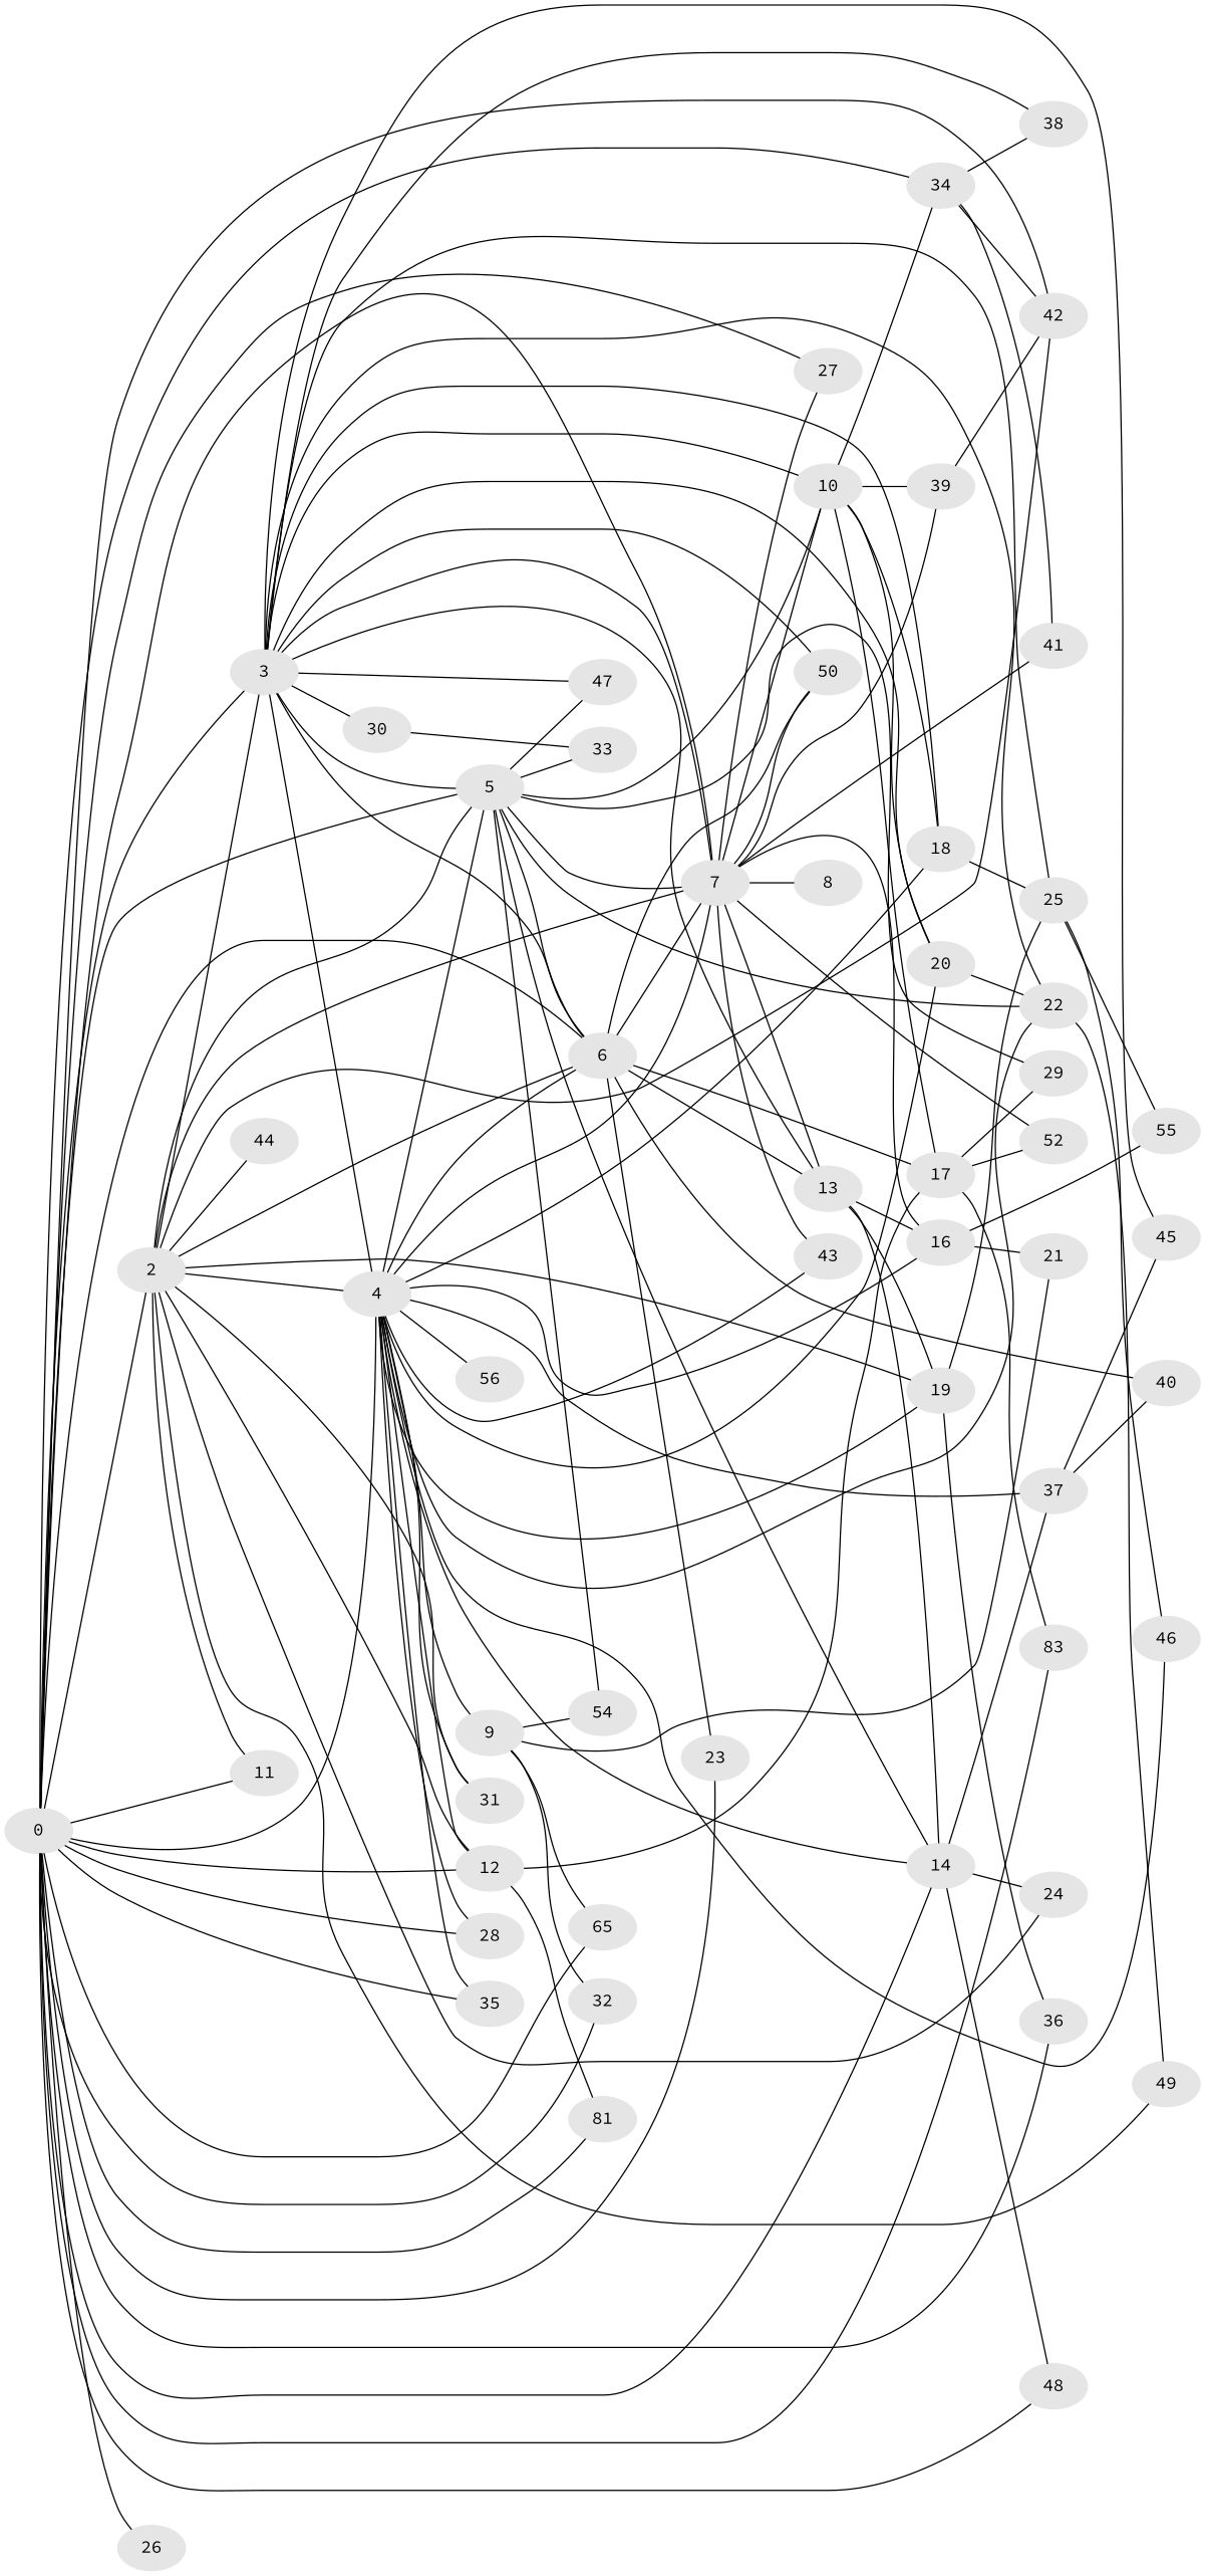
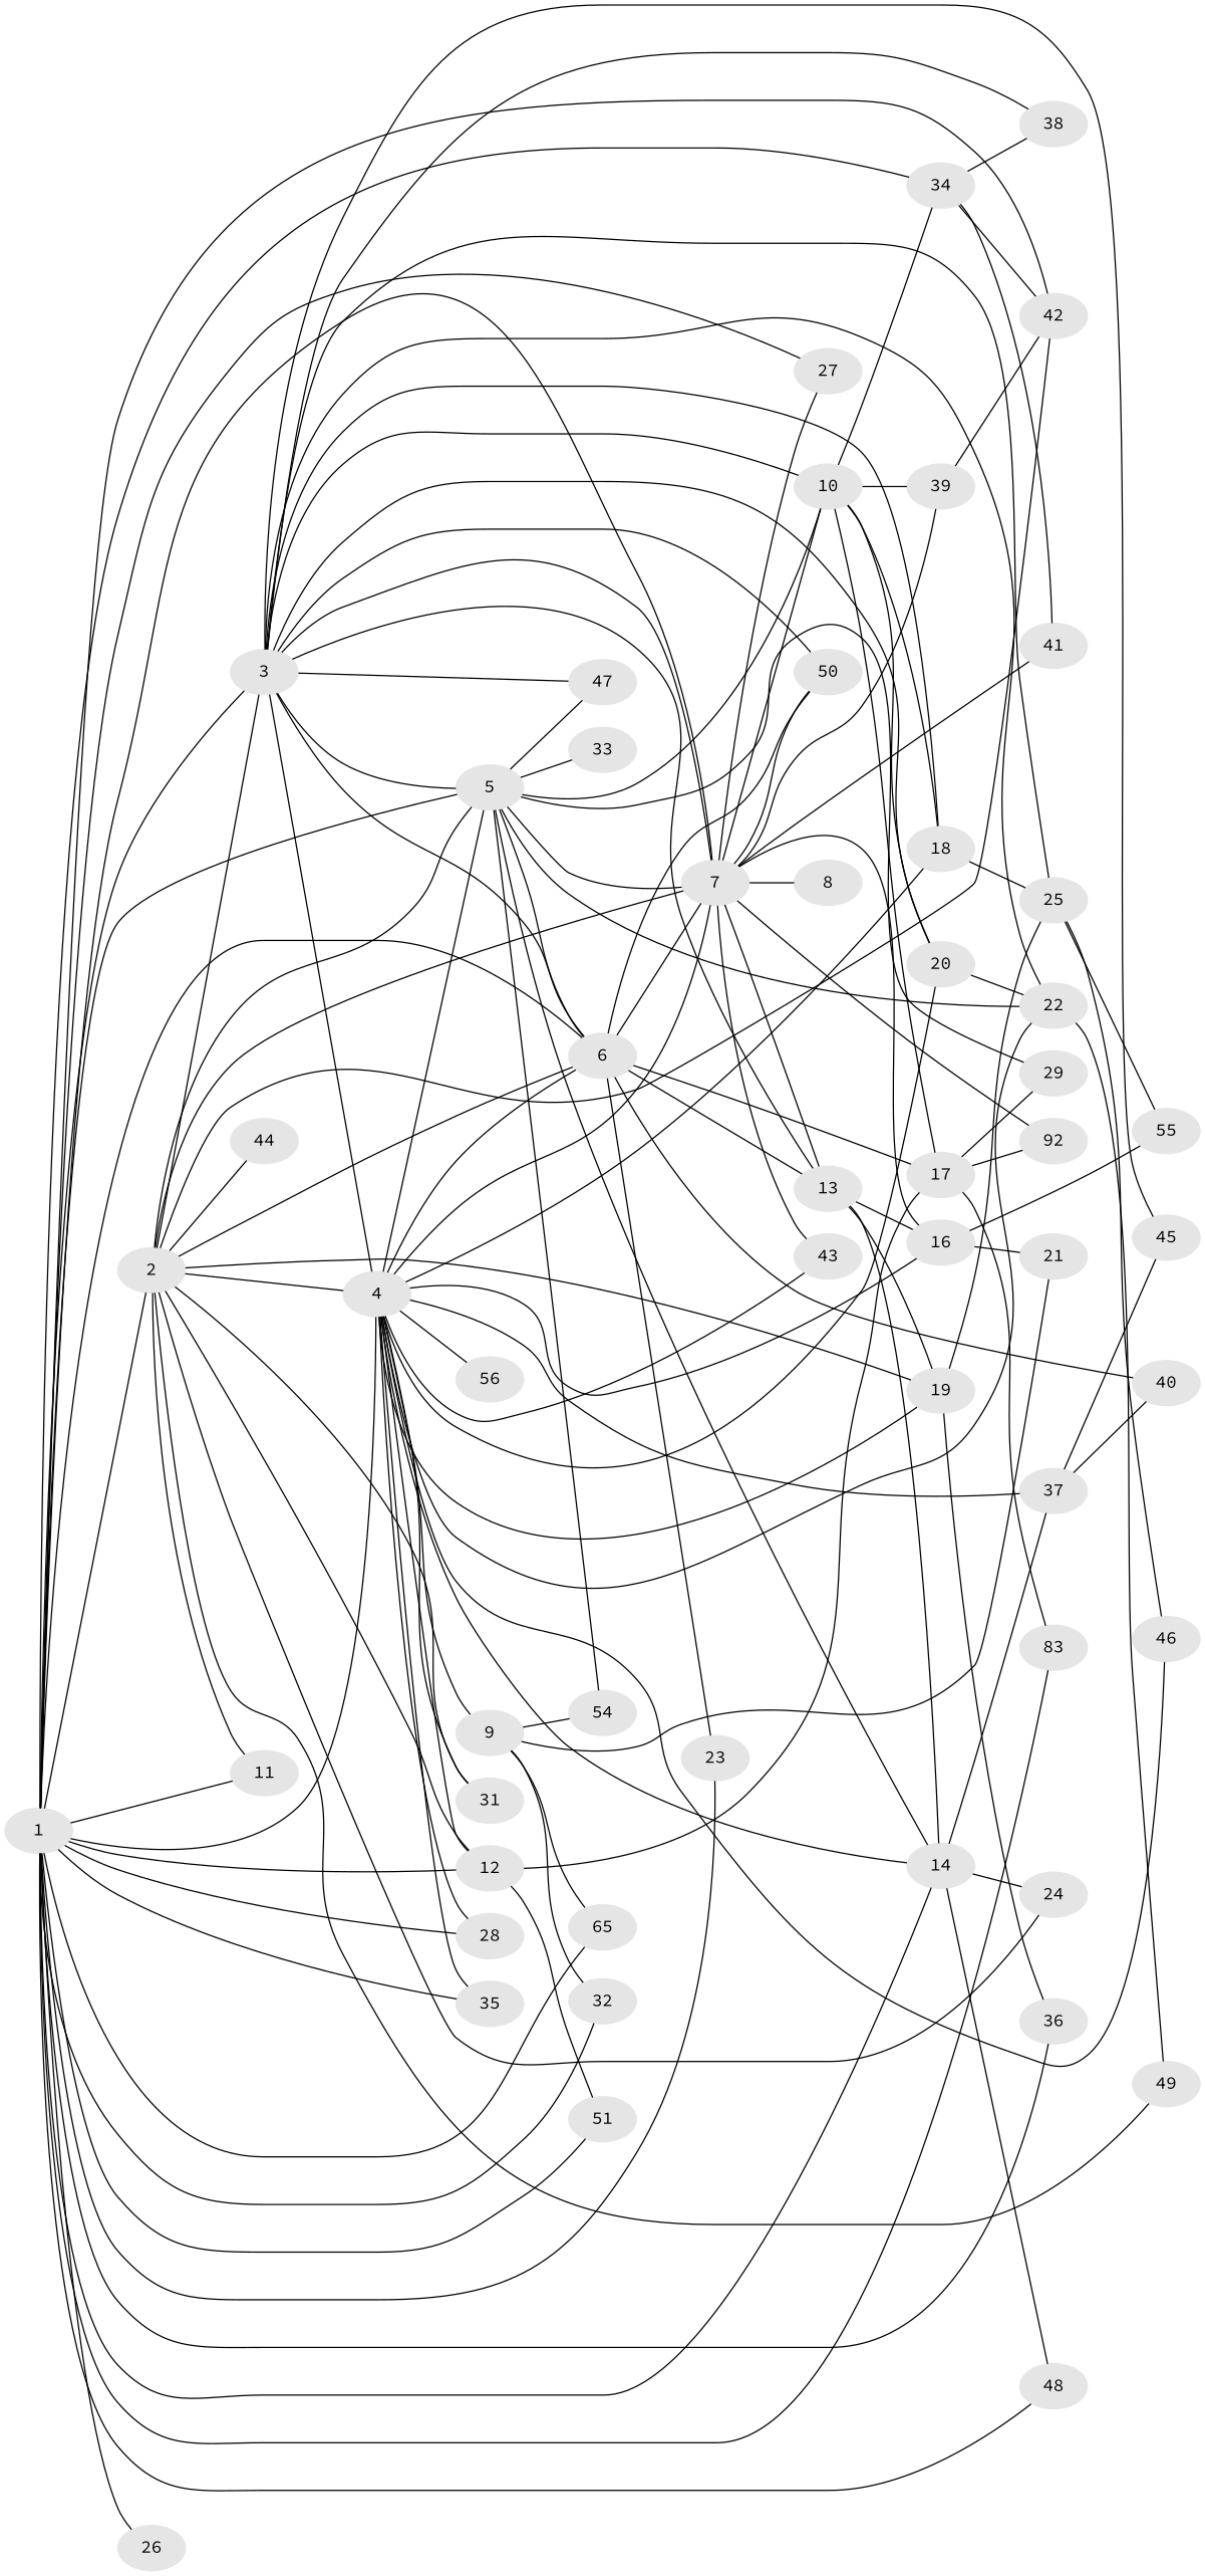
  graph {
    fontname="Source Code Pro"
    rankdir=LR
    node [color=gray90 fontname="Source Code Pro" style=filled]
    edge [fontname="Source Code Pro" weight=1.0]
-   1 [label=0]
+   1
    2
    3
    4
    5
    6
    7
    11
    12
    14
    n11 [label=65]
    23
    26
    27
    28
    32
    34
    35
    36
    42
    48
-   51 [label=81]
+   51
    n23 [label=83]
    19
    24
    31
    44
    49
    10
    13
    18
    20
    22
    25
-   30
    38
    45
    47
    50
    9
    16
    37
    43
    46
    56
    29
    33
    54
    17
    40
    8
    39
    41
-   52
+   52 [label=92]
    55
    21
    1 -- 2
    1 -- 3 [weight=2.0]
    1 -- 4 [weight=2.0]
    1 -- 5
    1 -- 6 [weight=3.0]
    1 -- 7
    1 -- 11
    1 -- 12
    1 -- 14
    1 -- n11
    1 -- 23
    1 -- 26
    1 -- 27
    1 -- 28
    1 -- 32
    1 -- 34
    1 -- 35
    1 -- 36
    1 -- 42
    1 -- 48
    1 -- 51
    1 -- n23
    2 -- 3 [weight=2.0]
    2 -- 4 [weight=3.0]
    2 -- 5
    2 -- 6 [weight=2.0]
    2 -- 7
    2 -- 11
    2 -- 12
    2 -- 42
    2 -- 19
    2 -- 24
    2 -- 31
    2 -- 44
    2 -- 49
    3 -- 4 [weight=4.0]
    3 -- 5 [weight=3.0]
    3 -- 6 [weight=4.0]
    3 -- 7 [weight=3.0]
    3 -- 10 [weight=4.0]
    3 -- 13
    3 -- 18
    3 -- 20
    3 -- 22
    3 -- 25 [weight=2.0]
-   3 -- 30
    3 -- 38
    3 -- 45
    3 -- 47 [weight=2.0]
    3 -- 50
    4 -- 5 [weight=3.0]
    4 -- 6 [weight=4.0]
    4 -- 7 [weight=2.0]
    4 -- 12
    4 -- 14 [weight=2.0]
    4 -- 28
    4 -- 35
    4 -- 19
    4 -- 31
    4 -- 18 [weight=4.0]
    4 -- 20
    4 -- 22 [weight=2.0]
    4 -- 9
    4 -- 16
    4 -- 37
    4 -- 43
    4 -- 46
    4 -- 56 [weight=2.0]
    5 -- 6 [weight=2.0]
    5 -- 7
    5 -- 14
    5 -- 10 [weight=2.0]
    5 -- 22
    5 -- 47
    5 -- 29
    5 -- 33
    5 -- 54
    6 -- 7 [weight=2.0]
    6 -- 23
    6 -- 13
    6 -- 50
    6 -- 17
    6 -- 40
    7 -- 27
    7 -- 10
    7 -- 13
    7 -- 50
    7 -- 16
    7 -- 43
    7 -- 8
    7 -- 39
    7 -- 41
    7 -- 52
    12 -- 51
    12 -- 17
    14 -- 48
    14 -- 24
    14 -- 37
    34 -- 42
    34 -- 38
    34 -- 41
    19 -- 36
    19 -- 25
    10 -- 34
    10 -- 18
    10 -- 20
    10 -- 17
    10 -- 39
    13 -- 14
    13 -- 19 [weight=2.0]
    13 -- 16
    18 -- 25
    20 -- 22
    22 -- 49
    25 -- 46
    25 -- 55
-   30 -- 33
    9 -- n11
    9 -- 32
    9 -- 54
    9 -- 21
    16 -- 55
    16 -- 21
    37 -- 45
    37 -- 40
    17 -- n23
    17 -- 29
    17 -- 52
    39 -- 42
  }
